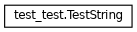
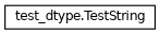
  digraph {
    rankdir=LR
-   n1 [color=black fillcolor=white fontname=Helvetica fontsize=10 height=0.2 label="test_test.TestString" shape=record style=filled width=0.4]
+   n1 [color=black fillcolor=white fontname=Helvetica fontsize=10 height=0.2 label="test_dtype.TestString" shape=record style=filled width=0.4]
  }
